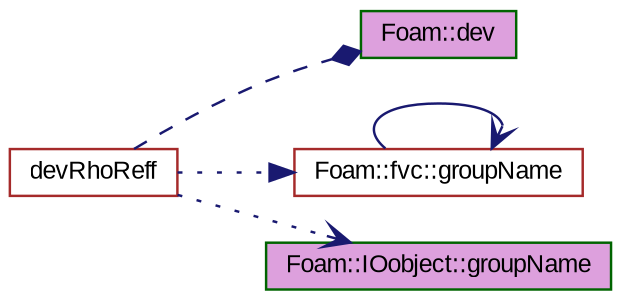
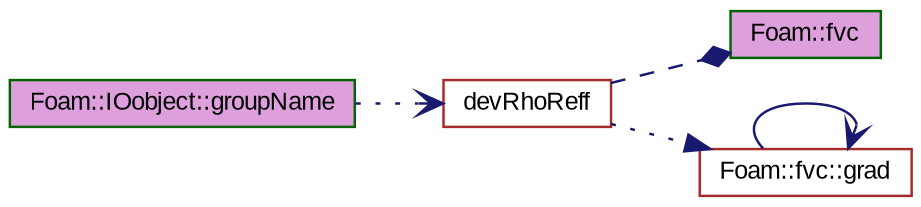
  digraph {
    fontname="Liberation Sans"
    rankdir=LR
    node [color=brown fillcolor=white fontname="Liberation Sans" fontsize=10 shape=record style=filled]
    edge [arrowhead=vee color=midnightblue fontname="Liberation Sans" fontsize=10 labelfontname=Helvetica labelfontsize=10 style=dotted]
    n1 [fontcolor=black height=0.2 label=devRhoReff width=0.4]
-   n2 [color=darkgreen fillcolor=plum height=0.2 label="Foam::dev" width=0.4]
-   n3 [height=0.2 label="Foam::fvc::groupName" width=0.4]
+   n2 [color=darkgreen fillcolor=plum height=0.2 label="Foam::fvc" width=0.4]
+   n3 [height=0.2 label="Foam::fvc::grad" width=0.4]
    n4 [color=darkgreen fillcolor=plum height=0.2 label="Foam::IOobject::groupName" width=0.4]
    n1 -> n2 [arrowhead=diamond style=dashed]
    n1 -> n3 [arrowhead=normal]
-   n1 -> n4
+   n4 -> n1
    n3 -> n3 [style=solid]
  }
